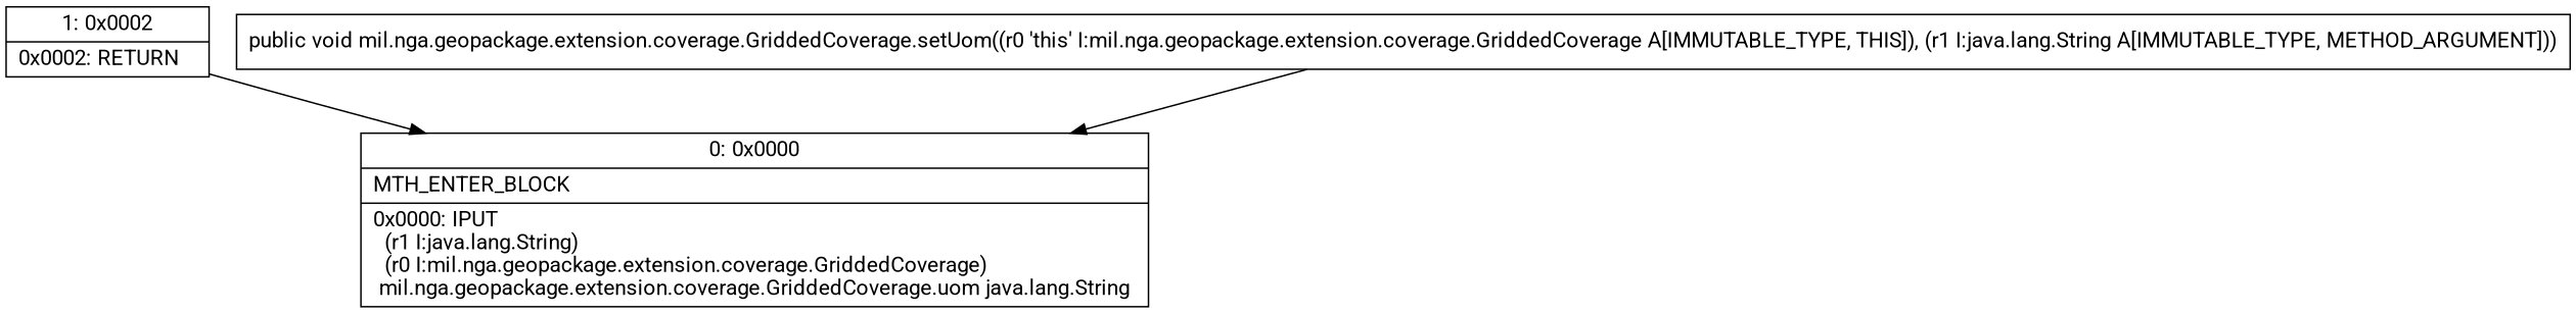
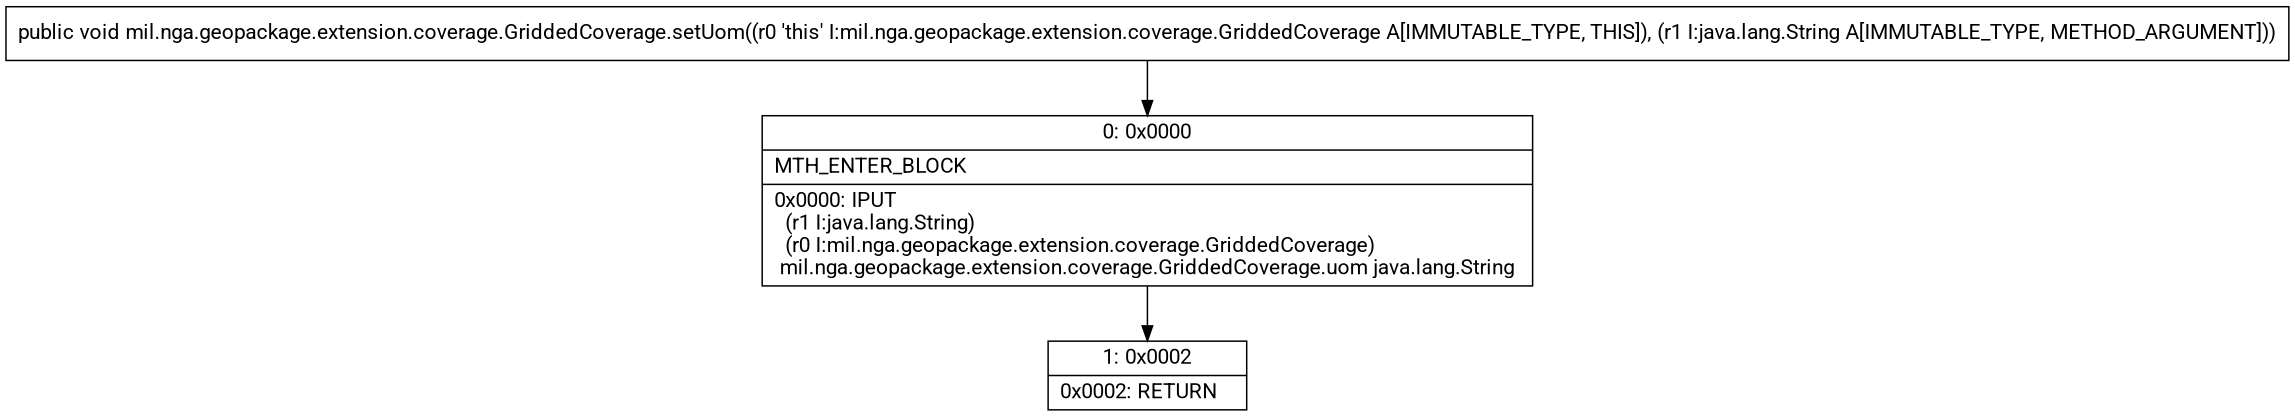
  digraph {
    fontname=Roboto
    node [shape=record fontname=Roboto]
    edge [fontname=Roboto]
    n1 [label="{0\:\ 0x0000|MTH_ENTER_BLOCK\l|0x0000: IPUT  \l  (r1 I:java.lang.String)\l  (r0 I:mil.nga.geopackage.extension.coverage.GriddedCoverage)\l mil.nga.geopackage.extension.coverage.GriddedCoverage.uom java.lang.String \l}"]
    n2 [label="{1\:\ 0x0002|0x0002: RETURN   \l}"]
    n3 [label="{public void mil.nga.geopackage.extension.coverage.GriddedCoverage.setUom((r0 'this' I:mil.nga.geopackage.extension.coverage.GriddedCoverage A[IMMUTABLE_TYPE, THIS]), (r1 I:java.lang.String A[IMMUTABLE_TYPE, METHOD_ARGUMENT])) }"]
-   n2 -> n1
+   n1 -> n2
    n3 -> n1
  }
